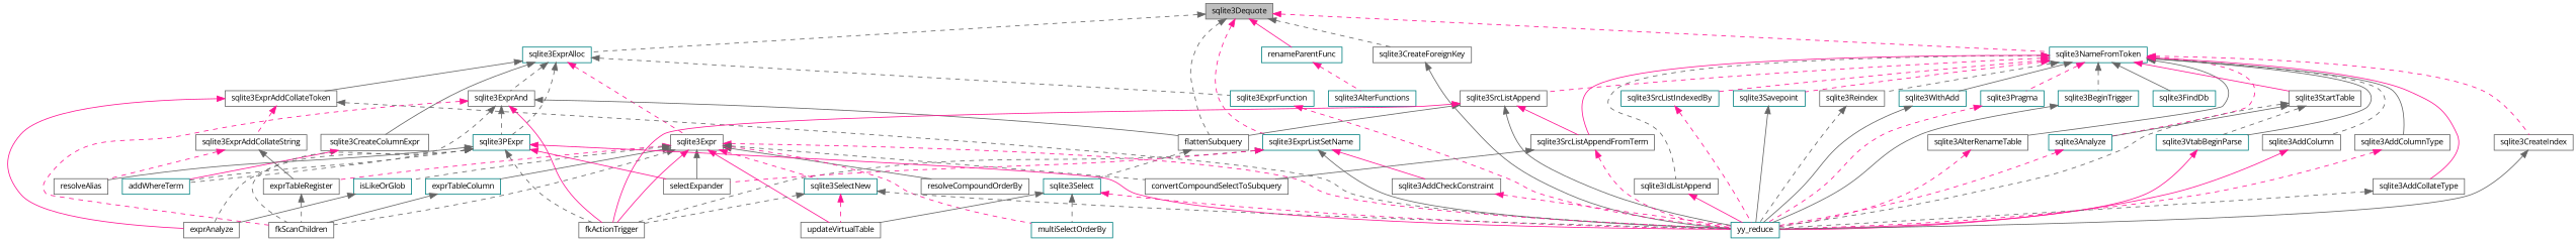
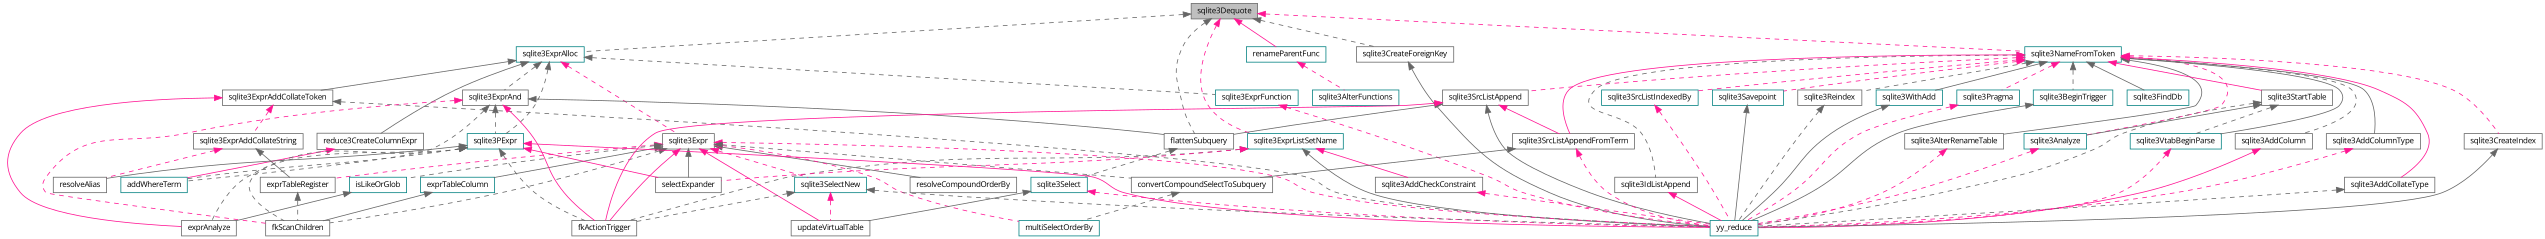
  digraph {
    fontname="Open Sans"
    rankdir=TB
    node [color=gray40 fillcolor=white fontname="Open Sans" fontsize=10 shape=record style=filled]
    edge [color=gray40 dir=back fontname="Open Sans" fontsize=10 labelfontname=FreeSans labelfontsize=10 style=dashed]
    n1 [fillcolor=grey75 fontcolor=black height=0.2 label=sqlite3Dequote width=0.4]
    n2 [color=teal height=0.2 label=sqlite3ExprAlloc width=0.4]
    n3 [height=0.2 label=flattenSubquery width=0.4]
    n4 [color=teal height=0.2 label=sqlite3ExprListSetName width=0.4]
    n5 [color=teal height=0.2 label=renameParentFunc width=0.4]
    n6 [color=teal height=0.2 label=sqlite3NameFromToken width=0.4]
    n7 [height=0.2 label=sqlite3CreateForeignKey width=0.4]
-   n8 [height=0.2 label=sqlite3CreateColumnExpr width=0.4]
+   n8 [height=0.2 label=reduce3CreateColumnExpr width=0.4]
    n9 [height=0.2 label=sqlite3ExprAddCollateToken width=0.4]
    n10 [height=0.2 label=sqlite3Expr width=0.4]
    n11 [color=teal height=0.2 label=sqlite3PExpr width=0.4]
    n12 [height=0.2 label=sqlite3ExprAnd width=0.4]
    n13 [color=teal height=0.2 label=sqlite3ExprFunction width=0.4]
    n14 [color=teal height=0.2 label=sqlite3Select width=0.4]
    n15 [color=teal height=0.2 label=yy_reduce width=0.4]
    n16 [height=0.2 label=fkActionTrigger width=0.4]
    n17 [height=0.2 label=selectExpander width=0.4]
    n18 [height=0.2 label=sqlite3AddCheckConstraint width=0.4]
    n19 [color=teal height=0.2 label=sqlite3AlterFunctions width=0.4]
    n20 [height=0.2 label=sqlite3AlterRenameTable width=0.4]
    n21 [color=teal height=0.2 label=sqlite3Analyze width=0.4]
    n22 [color=teal height=0.2 label=sqlite3FindDb width=0.4]
    n23 [height=0.2 label=sqlite3StartTable width=0.4]
    n24 [color=teal height=0.2 label=sqlite3VtabBeginParse width=0.4]
    n25 [height=0.2 label=sqlite3AddColumn width=0.4]
    n26 [height=0.2 label=sqlite3AddColumnType width=0.4]
    n27 [height=0.2 label=sqlite3AddCollateType width=0.4]
    n28 [height=0.2 label=sqlite3CreateIndex width=0.4]
    n29 [height=0.2 label=sqlite3IdListAppend width=0.4]
    n30 [height=0.2 label=sqlite3SrcListAppend width=0.4]
    n31 [height=0.2 label=sqlite3SrcListAppendFromTerm width=0.4]
    n32 [color=teal height=0.2 label=sqlite3SrcListIndexedBy width=0.4]
    n33 [color=teal height=0.2 label=sqlite3Savepoint width=0.4]
    n34 [height=0.2 label=sqlite3Reindex width=0.4]
    n35 [color=teal height=0.2 label=sqlite3WithAdd width=0.4]
    n36 [color=teal height=0.2 label=sqlite3Pragma width=0.4]
    n37 [color=teal height=0.2 label=sqlite3BeginTrigger width=0.4]
    n38 [color=teal height=0.2 label=addWhereTerm width=0.4]
    n39 [height=0.2 label=sqlite3ExprAddCollateString width=0.4]
    n40 [height=0.2 label=exprAnalyze width=0.4]
    n41 [height=0.2 label=exprTableRegister width=0.4]
    n42 [height=0.2 label=fkScanChildren width=0.4]
    n43 [height=0.2 label=resolveCompoundOrderBy width=0.4]
    n44 [color=teal height=0.2 label=exprTableColumn width=0.4]
    n45 [color=teal height=0.2 label=sqlite3SelectNew width=0.4]
    n46 [height=0.2 label=updateVirtualTable width=0.4]
    n47 [color=teal height=0.2 label=multiSelectOrderBy width=0.4]
    n48 [height=0.2 label=convertCompoundSelectToSubquery width=0.4]
    n49 [color=teal height=0.2 label=isLikeOrGlob width=0.4]
    n50 [height=0.2 label=resolveAlias width=0.4]
    n1 -> n2
    n1 -> n3
    n1 -> n4 [color=deeppink]
    n1 -> n5 [color=deeppink style=solid]
    n1 -> n6 [color=deeppink]
    n1 -> n7
    n2 -> n8 [style=solid]
    n2 -> n9 [style=solid]
    n2 -> n10 [color=deeppink]
    n2 -> n11
    n2 -> n12
    n2 -> n13
    n3 -> n14
    n4 -> n15 [style=solid]
    n4 -> n16
    n4 -> n17 [color=deeppink]
    n4 -> n18 [color=deeppink style=solid]
    n5 -> n19 [color=deeppink]
    n6 -> n20 [style=solid]
    n6 -> n21 [color=deeppink]
    n6 -> n22 [style=solid]
    n6 -> n23 [color=deeppink style=solid]
    n6 -> n24 [style=solid]
    n6 -> n25
    n6 -> n26 [style=solid]
    n6 -> n27 [color=deeppink style=solid]
    n6 -> n28 [color=deeppink]
    n6 -> n29
    n6 -> n30 [color=deeppink]
    n6 -> n31 [color=deeppink style=solid]
    n6 -> n32 [color=deeppink]
    n6 -> n33 [color=deeppink]
    n6 -> n34
    n6 -> n35 [style=solid]
    n6 -> n36 [color=deeppink]
    n6 -> n37
    n7 -> n15 [style=solid]
    n8 -> n38 [color=deeppink style=solid]
    n9 -> n15
    n9 -> n39 [color=deeppink]
    n9 -> n40 [color=deeppink style=solid]
    n10 -> n15 [color=deeppink]
    n10 -> n16 [color=deeppink style=solid]
    n10 -> n17 [style=solid]
    n10 -> n41 [color=deeppink]
    n10 -> n42
    n10 -> n43 [style=solid]
    n10 -> n44 [style=solid]
    n10 -> n45 [color=deeppink]
    n10 -> n46 [color=deeppink style=solid]
    n10 -> n47 [color=deeppink]
    n10 -> n48
    n10 -> n49
    n11 -> n15 [color=deeppink style=solid]
    n11 -> n16
    n11 -> n17 [color=deeppink style=solid]
    n11 -> n38
    n11 -> n40
    n11 -> n42
    n11 -> n50 [style=solid]
    n12 -> n3 [style=solid]
    n12 -> n11
    n12 -> n16 [color=deeppink style=solid]
    n12 -> n38
    n12 -> n42 [color=deeppink]
    n13 -> n15 [color=deeppink]
    n14 -> n15 [color=deeppink]
    n14 -> n46 [style=solid]
-   n14 -> n47
+   n48 -> n47
    n18 -> n15 [color=deeppink]
    n20 -> n15 [color=deeppink]
    n21 -> n15 [color=deeppink]
    n23 -> n15
    n23 -> n21 [style=solid]
    n23 -> n24
-   n24 -> n15 [color=deeppink style=solid]
+   n24 -> n15 [color=deeppink]
    n25 -> n15 [color=deeppink style=solid]
    n26 -> n15 [color=deeppink]
    n27 -> n15
    n28 -> n15 [style=solid]
    n29 -> n15 [color=deeppink style=solid]
    n30 -> n3 [style=solid]
    n30 -> n15 [style=solid]
    n30 -> n16 [color=deeppink style=solid]
    n30 -> n31 [color=deeppink style=solid]
    n31 -> n15 [color=deeppink]
    n31 -> n48 [style=solid]
    n32 -> n15 [color=deeppink]
    n33 -> n15 [style=solid]
    n34 -> n15
    n35 -> n15 [style=solid]
    n36 -> n15 [color=deeppink]
    n37 -> n15 [style=solid]
    n39 -> n41 [style=solid]
    n39 -> n50 [color=deeppink]
    n41 -> n42
    n44 -> n42 [style=solid]
    n45 -> n15
    n45 -> n16
    n45 -> n46 [color=deeppink]
    n49 -> n40 [style=solid]
  }
